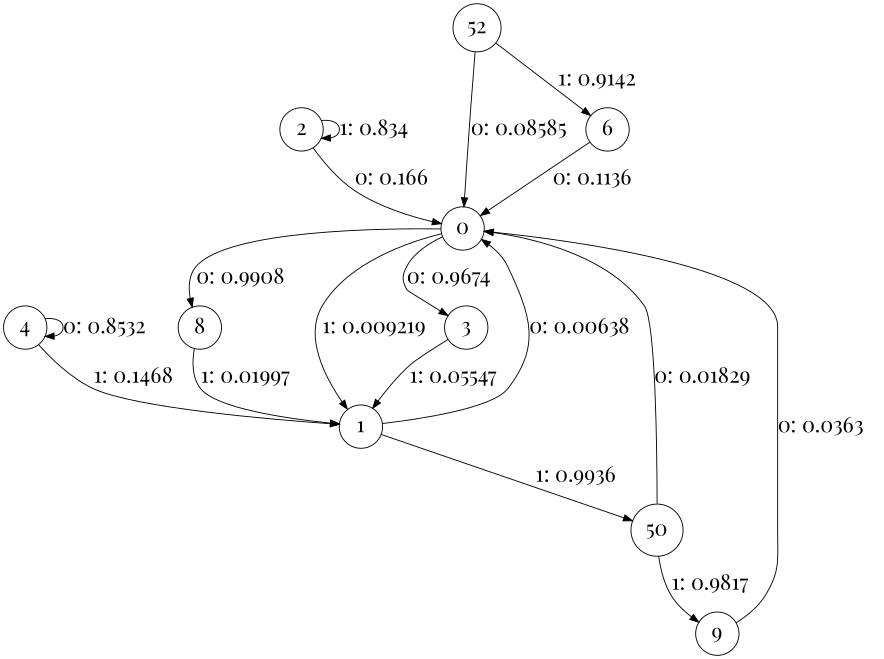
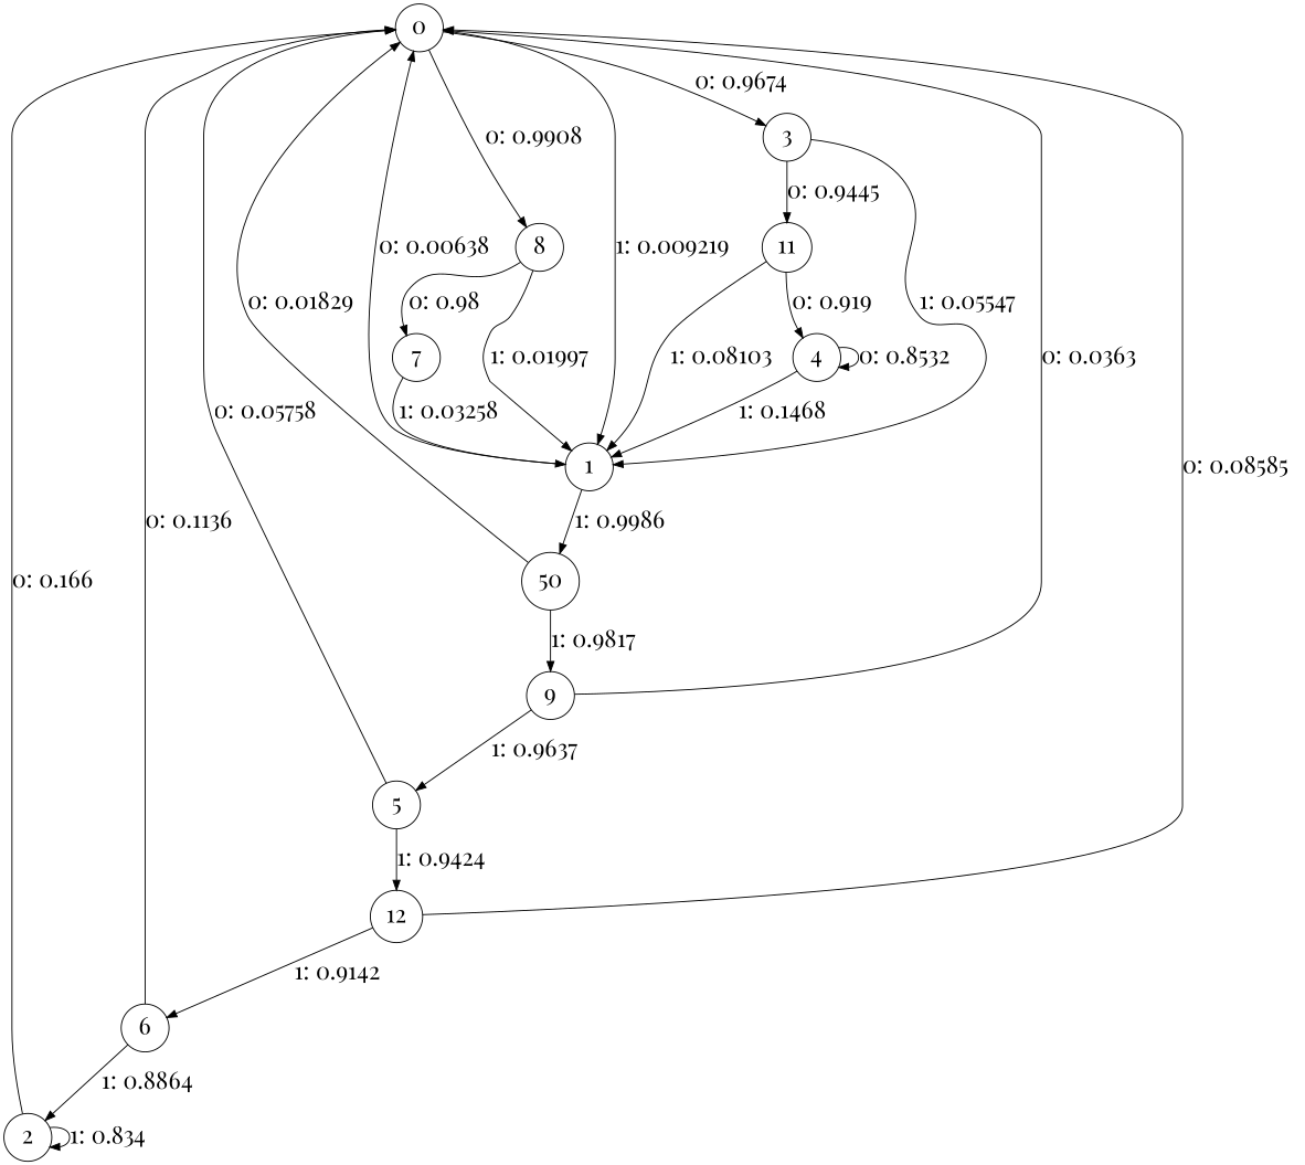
  digraph {
    fontname="Playfair Display"
    node [fontname="Playfair Display" fontsize=24 shape=circle]
    edge [fontname="Playfair Display" fontsize=24]
    0
    8
    1
    3
+   7
    n6 [label=50]
    9
+   5
    2
+   11
    4
-   12 [label=52]
+   12
    6
    0 -> 8 [label="0: 0.9908   "]
    0 -> 1 [label="1: 0.009219  "]
    0 -> 3 [label="0: 0.9674   "]
    8 -> 1 [label="1: 0.01997  "]
+   8 -> 7 [label="0: 0.98     "]
    1 -> 0 [label="0: 0.00638  "]
-   1 -> n6 [label="1: 0.9936   "]
+   1 -> n6 [label="1: 0.9986   "]
    3 -> 1 [label="1: 0.05547  "]
+   3 -> 11 [label="0: 0.9445   "]
+   7 -> 1 [label="1: 0.03258  "]
    n6 -> 0 [label="0: 0.01829  "]
    n6 -> 9 [label="1: 0.9817   "]
    9 -> 0 [label="0: 0.0363   "]
+   9 -> 5 [label="1: 0.9637   "]
+   5 -> 0 [label="0: 0.05758  "]
+   5 -> 12 [label="1: 0.9424   "]
    2 -> 0 [label="0: 0.166    "]
    2 -> 2 [label="1: 0.834    "]
+   11 -> 1 [label="1: 0.08103  "]
+   11 -> 4 [label="0: 0.919    "]
    4 -> 1 [label="1: 0.1468   "]
    4 -> 4 [label="0: 0.8532   "]
    12 -> 0 [label="0: 0.08585  "]
    12 -> 6 [label="1: 0.9142   "]
    6 -> 0 [label="0: 0.1136   "]
+   6 -> 2 [label="1: 0.8864   "]
  }
